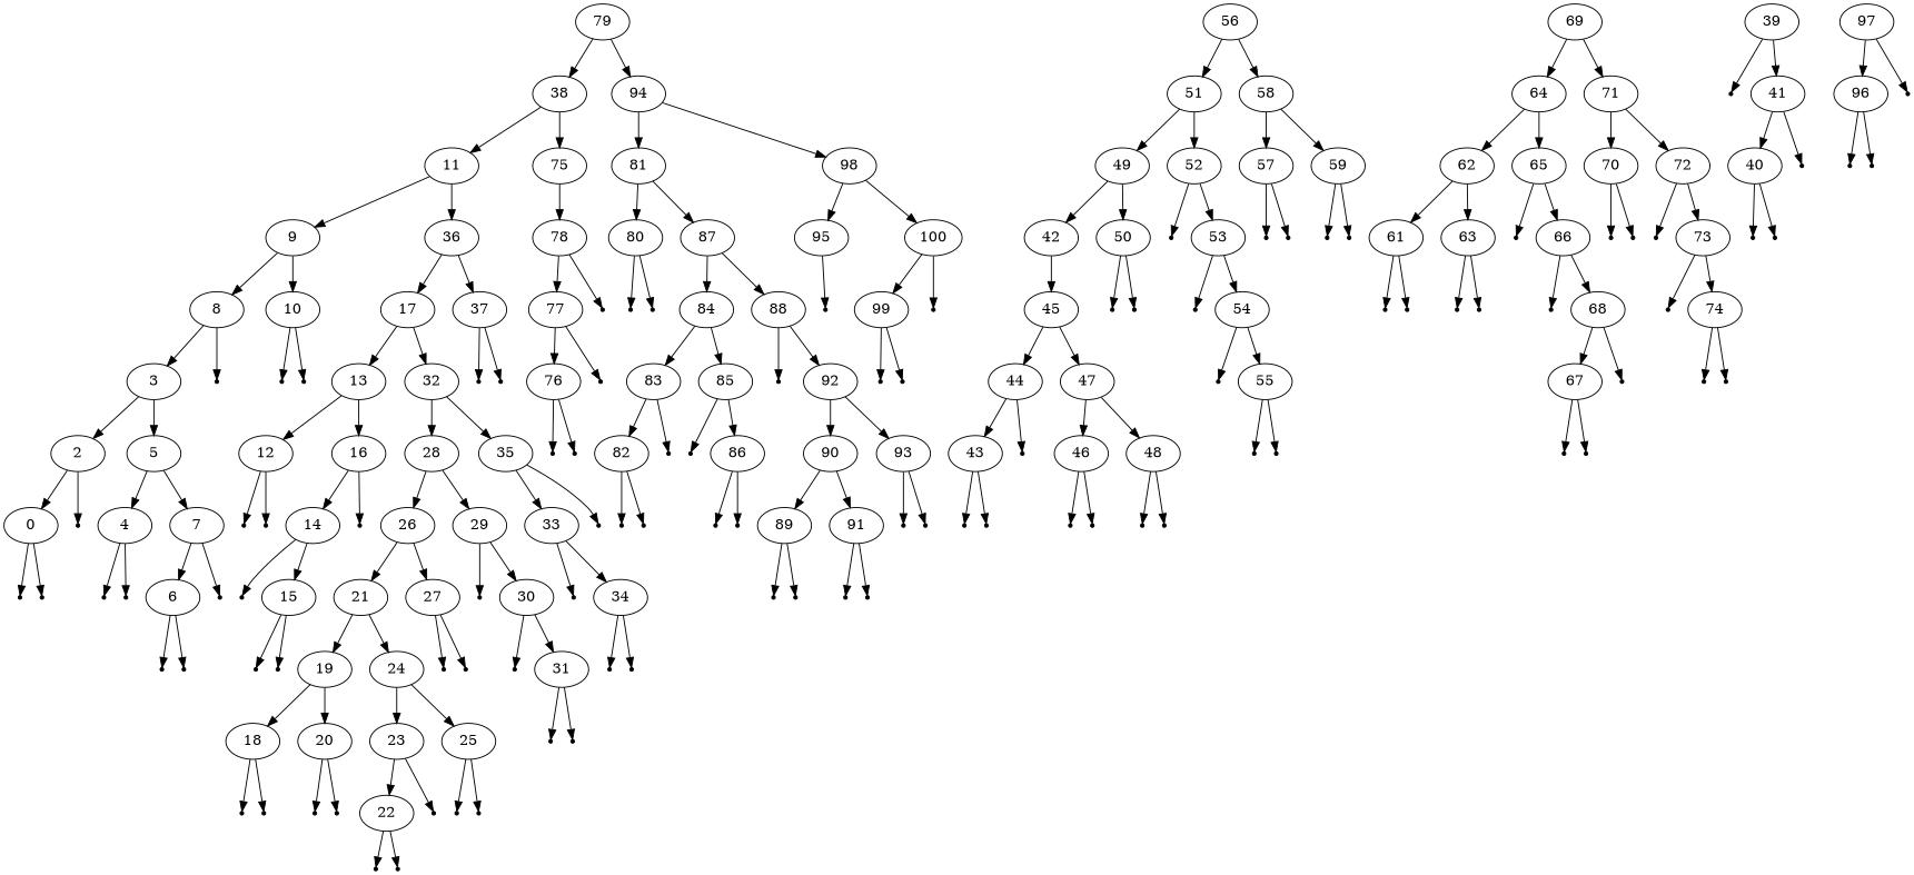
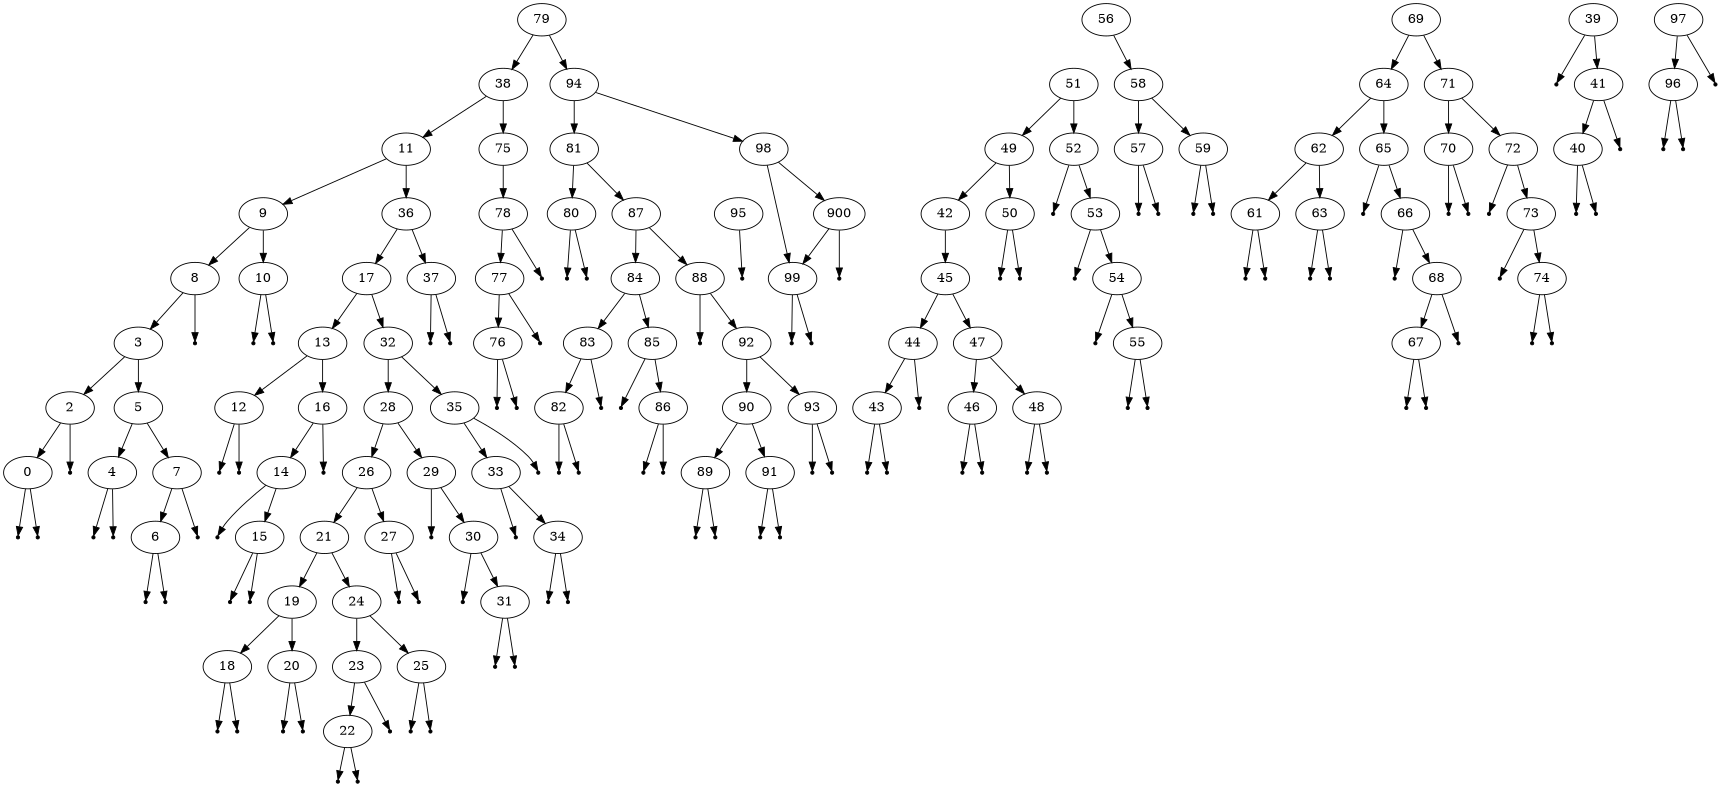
  digraph {
    ordering=out
    node [shape=point]
    79 [shape=""]
    38 [shape=""]
    94 [shape=""]
    11 [shape=""]
    75 [shape=""]
    81 [shape=""]
    98 [shape=""]
    9 [shape=""]
    36 [shape=""]
    78 [shape=""]
    80 [shape=""]
    87 [shape=""]
    95 [shape=""]
-   100 [shape=""]
+   100 [label=900 shape=""]
    8 [shape=""]
    10 [shape=""]
    17 [shape=""]
    37 [shape=""]
    77 [shape=""]
    null75
    3 [shape=""]
    null0
    null9
    null10
    13 [shape=""]
    32 [shape=""]
    null36
    null37
    2 [shape=""]
    5 [shape=""]
    n31 [label=0 shape=""]
    null1
    4 [shape=""]
    7 [shape=""]
    null2
    null3
    null4
    null5
    6 [shape=""]
    null6
    null7
    null8
    12 [shape=""]
    16 [shape=""]
    28 [shape=""]
    35 [shape=""]
    null11
    null12
    14 [shape=""]
    null13
    26 [shape=""]
    29 [shape=""]
    33 [shape=""]
    null32
    null14
    15 [shape=""]
    null15
    null16
    21 [shape=""]
    27 [shape=""]
    null28
    30 [shape=""]
    null33
    34 [shape=""]
    19 [shape=""]
    24 [shape=""]
    null26
    null27
    null29
    31 [shape=""]
    18 [shape=""]
    20 [shape=""]
    23 [shape=""]
    25 [shape=""]
    null17
    null18
    null19
    null20
    22 [shape=""]
    null21
    null24
    null25
    null22
    null23
    null30
    null31
    null34
    null35
    56 [shape=""]
    51 [shape=""]
    58 [shape=""]
    69 [shape=""]
    64 [shape=""]
    71 [shape=""]
    76 [shape=""]
    null76
    49 [shape=""]
    52 [shape=""]
    57 [shape=""]
    59 [shape=""]
    62 [shape=""]
    65 [shape=""]
    70 [shape=""]
    72 [shape=""]
    42 [shape=""]
    50 [shape=""]
    null51
    53 [shape=""]
    null56
    null57
    null58
    null59
    45 [shape=""]
    null49
    null50
    null52
    54 [shape=""]
    39 [shape=""]
    null38
    41 [shape=""]
    44 [shape=""]
    47 [shape=""]
    40 [shape=""]
    null39
    43 [shape=""]
    null42
    46 [shape=""]
    48 [shape=""]
    null40
    null41
    null43
    null44
    null45
    null46
    null47
    null48
    null53
    55 [shape=""]
    null54
    null55
    61 [shape=""]
    63 [shape=""]
    null64
    66 [shape=""]
    null69
    null70
    null71
    73 [shape=""]
    null60
    null61
    null62
    null63
    null65
    68 [shape=""]
    67 [shape=""]
    null66
    null67
    null68
    null72
    74 [shape=""]
    null73
    null74
    null77
    null78
    null79
    null80
    84 [shape=""]
    88 [shape=""]
    null94
    99 [shape=""]
    null98
    83 [shape=""]
    85 [shape=""]
    null87
    92 [shape=""]
    82 [shape=""]
    null81
    null84
    86 [shape=""]
    90 [shape=""]
    93 [shape=""]
    null82
    null83
    null85
    null86
    89 [shape=""]
    91 [shape=""]
    null92
    null93
    null88
    null89
    null90
    null91
    97 [shape=""]
    96 [shape=""]
    null95
    null99
    null100
    null96
    null97
    79 -> 38
    79 -> 94
    38 -> 11
    38 -> 75
    94 -> 81
    94 -> 98
    11 -> 9
    11 -> 36
    75 -> 78
    81 -> 80
    81 -> 87
-   98 -> 95
+   98 -> 99
    98 -> 100
    9 -> 8
    9 -> 10
    36 -> 17
    36 -> 37
    78 -> 77
    78 -> null75
    80 -> null79
    80 -> null80
    87 -> 84
    87 -> 88
    95 -> null94
    100 -> 99
    100 -> null98
    8 -> 3
    8 -> null0
    10 -> null9
    10 -> null10
    17 -> 13
    17 -> 32
    37 -> null36
    37 -> null37
    77 -> 76
    77 -> null76
    3 -> 2
    3 -> 5
    13 -> 12
    13 -> 16
    32 -> 28
    32 -> 35
    2 -> n31
    2 -> null1
    5 -> 4
    5 -> 7
    n31 -> null2
    n31 -> null3
    4 -> null4
    4 -> null5
    7 -> 6
    7 -> null6
    6 -> null7
    6 -> null8
    12 -> null11
    12 -> null12
    16 -> 14
    16 -> null13
    28 -> 26
    28 -> 29
    35 -> 33
    35 -> null32
    14 -> null14
    14 -> 15
    26 -> 21
    26 -> 27
    29 -> null28
    29 -> 30
    33 -> null33
    33 -> 34
    15 -> null15
    15 -> null16
    21 -> 19
    21 -> 24
    27 -> null26
    27 -> null27
    30 -> null29
    30 -> 31
    34 -> null34
    34 -> null35
    19 -> 18
    19 -> 20
    24 -> 23
    24 -> 25
    31 -> null30
    31 -> null31
    18 -> null17
    18 -> null18
    20 -> null19
    20 -> null20
    23 -> 22
    23 -> null21
    25 -> null24
    25 -> null25
    22 -> null22
    22 -> null23
-   56 -> 51
    56 -> 58
    51 -> 49
    51 -> 52
    58 -> 57
    58 -> 59
    69 -> 64
    69 -> 71
    64 -> 62
    64 -> 65
    71 -> 70
    71 -> 72
    76 -> null77
    76 -> null78
    49 -> 42
    49 -> 50
    52 -> null51
    52 -> 53
    57 -> null56
    57 -> null57
    59 -> null58
    59 -> null59
    62 -> 61
    62 -> 63
    65 -> null64
    65 -> 66
    70 -> null69
    70 -> null70
    72 -> null71
    72 -> 73
    42 -> 45
    50 -> null49
    50 -> null50
    53 -> null52
    53 -> 54
    45 -> 44
    45 -> 47
    54 -> null53
    54 -> 55
    39 -> null38
    39 -> 41
    41 -> 40
    41 -> null39
    44 -> 43
    44 -> null42
    47 -> 46
    47 -> 48
    40 -> null40
    40 -> null41
    43 -> null43
    43 -> null44
    46 -> null45
    46 -> null46
    48 -> null47
    48 -> null48
    55 -> null54
    55 -> null55
    61 -> null60
    61 -> null61
    63 -> null62
    63 -> null63
    66 -> null65
    66 -> 68
    73 -> null72
    73 -> 74
    68 -> 67
    68 -> null66
    67 -> null67
    67 -> null68
    74 -> null73
    74 -> null74
    84 -> 83
    84 -> 85
    88 -> null87
    88 -> 92
    99 -> null99
    99 -> null100
    83 -> 82
    83 -> null81
    85 -> null84
    85 -> 86
    92 -> 90
    92 -> 93
    82 -> null82
    82 -> null83
    86 -> null85
    86 -> null86
    90 -> 89
    90 -> 91
    93 -> null92
    93 -> null93
    89 -> null88
    89 -> null89
    91 -> null90
    91 -> null91
    97 -> 96
    97 -> null95
    96 -> null96
    96 -> null97
  }
